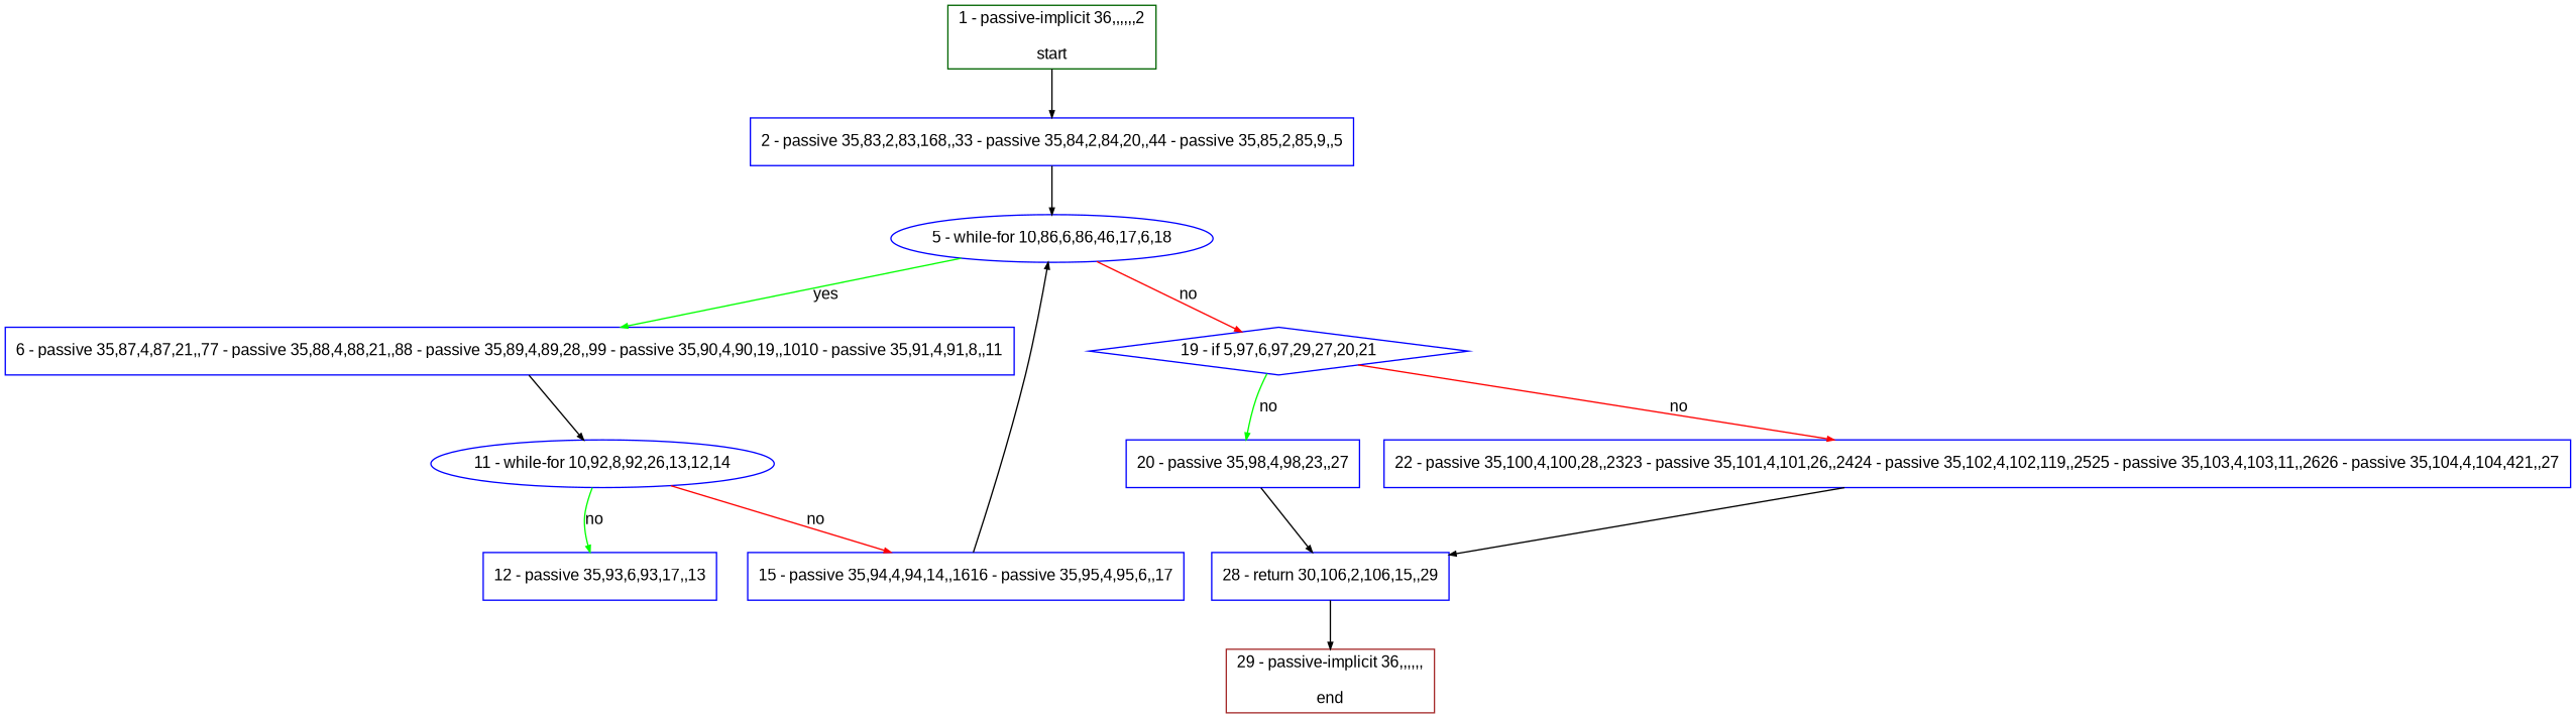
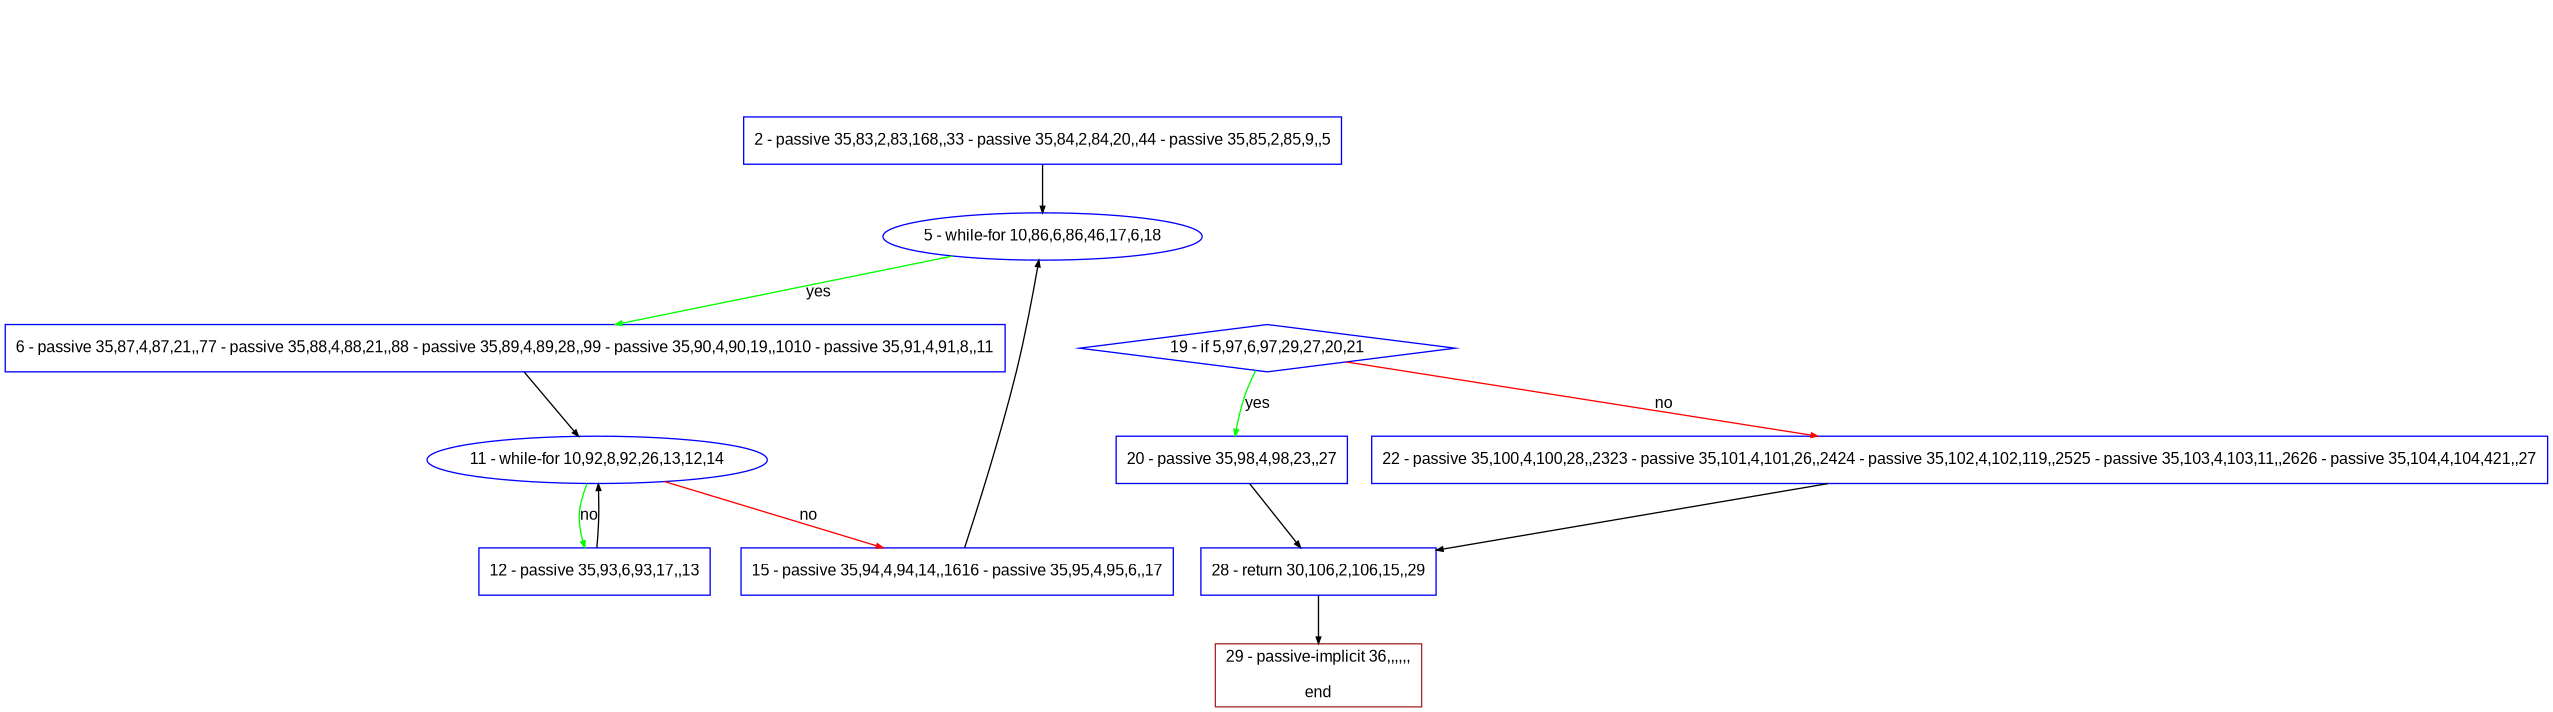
  digraph {
    bgcolor=white
    compound=true
    fillcolor="#FFFFCC"
    fontname=Arial
    fontsize=12
    pack=true
    packmode=clust
    style="rounded,filled"
    node [color="#0000ff" compound=true fillcolor="#ffffff" fixedsize=false fontname=Arial fontsize=12 node_initialized=no shape=box style=filled]
    edge [arrowhead=normal arrowsize=0.5 arrowtail=none color="#000000" compound=true dir=forward fontcolor=black fontname=Arial fontsize=12]
    n1 [label="2 - passive 35,83,2,83,168,,33 - passive 35,84,2,84,20,,44 - passive 35,85,2,85,9,,5"]
    n2 [label="5 - while-for 10,86,6,86,46,17,6,18" shape=oval]
    n3 [label="6 - passive 35,87,4,87,21,,77 - passive 35,88,4,88,21,,88 - passive 35,89,4,89,28,,99 - passive 35,90,4,90,19,,1010 - passive 35,91,4,91,8,,11"]
    n4 [label="19 - if 5,97,6,97,29,27,20,21" shape=diamond]
-   n5 [color="#006400" label="1 - passive-implicit 36,,,,,,2\n\nstart"]
    n6 [label="11 - while-for 10,92,8,92,26,13,12,14" shape=oval]
    n7 [label="20 - passive 35,98,4,98,23,,27"]
    n8 [label="22 - passive 35,100,4,100,28,,2323 - passive 35,101,4,101,26,,2424 - passive 35,102,4,102,119,,2525 - passive 35,103,4,103,11,,2626 - passive 35,104,4,104,421,,27"]
    n9 [label="12 - passive 35,93,6,93,17,,13"]
    n10 [label="15 - passive 35,94,4,94,14,,1616 - passive 35,95,4,95,6,,17"]
    n11 [label="28 - return 30,106,2,106,15,,29"]
    n12 [color="#a52a2a" label="29 - passive-implicit 36,,,,,,\n\nend"]
    n1 -> n2
    n2 -> n3 [color="#00ff00" label=yes]
-   n2 -> n4 [color="#ff0000" label=no]
    n3 -> n6
-   n4 -> n7 [color="#00ff00" label=no]
+   n4 -> n7 [color="#00ff00" label=yes]
    n4 -> n8 [color="#ff0000" label=no]
-   n5 -> n1
    n6 -> n9 [color="#00ff00" label=no]
    n6 -> n10 [color="#ff0000" label=no]
    n7 -> n11
    n8 -> n11
+   n9 -> n6
    n10 -> n2
    n11 -> n12
  }
